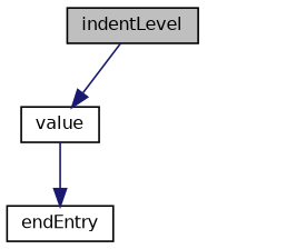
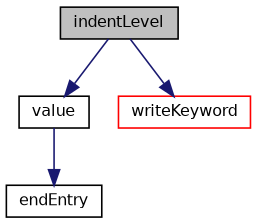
  digraph {
    rankdir=TB
    node [color=black fontname=Helvetica fontsize=10 shape=record]
    edge [color=midnightblue fontname=Helvetica fontsize=10 labelfontname=Helvetica labelfontsize=10 style=solid]
    n1 [fillcolor=grey75 fontcolor=black height=0.2 label=indentLevel style=filled width=0.4]
    n2 [height=0.2 label=value width=0.4]
+   n3 [color=red height=0.2 label=writeKeyword width=0.4]
    n4 [height=0.2 label=endEntry width=0.4]
    n1 -> n2
+   n1 -> n3
    n2 -> n4
  }
